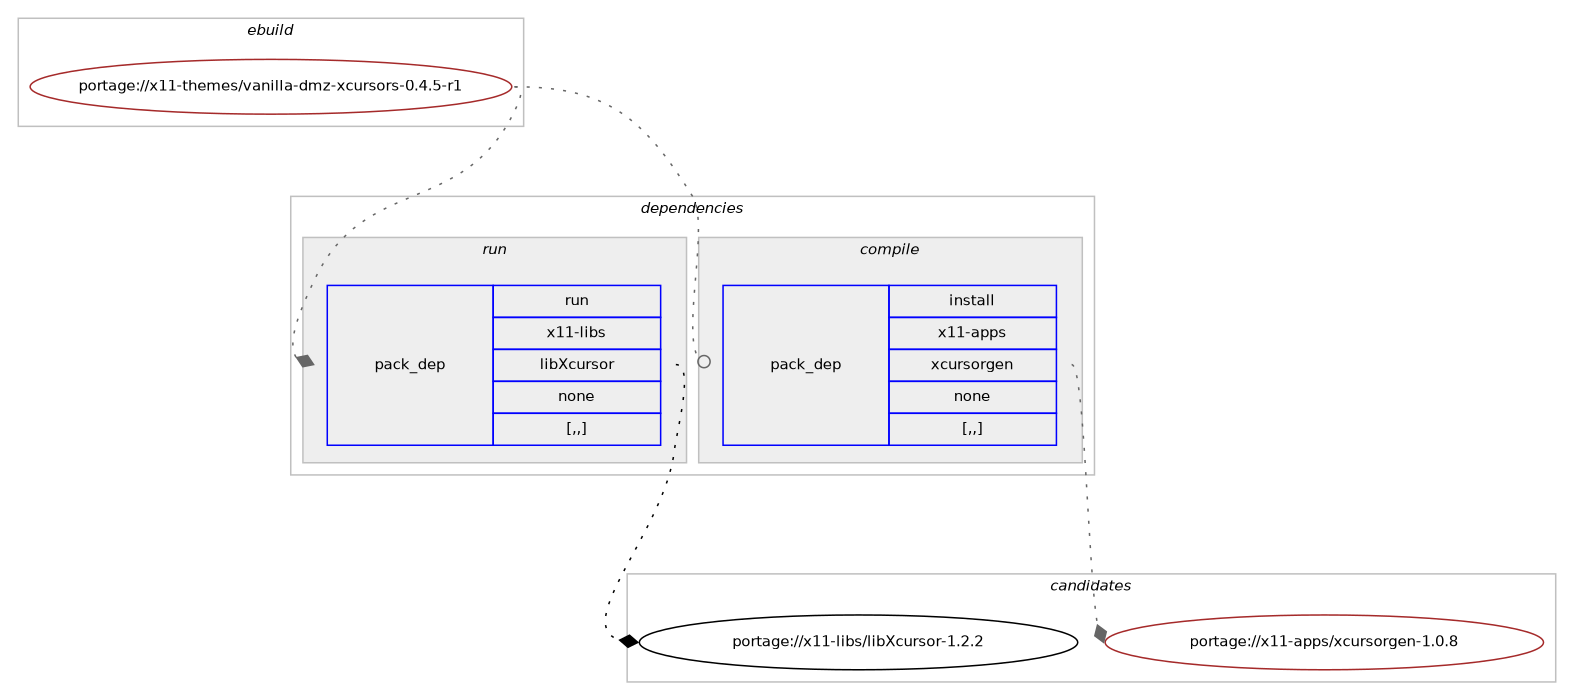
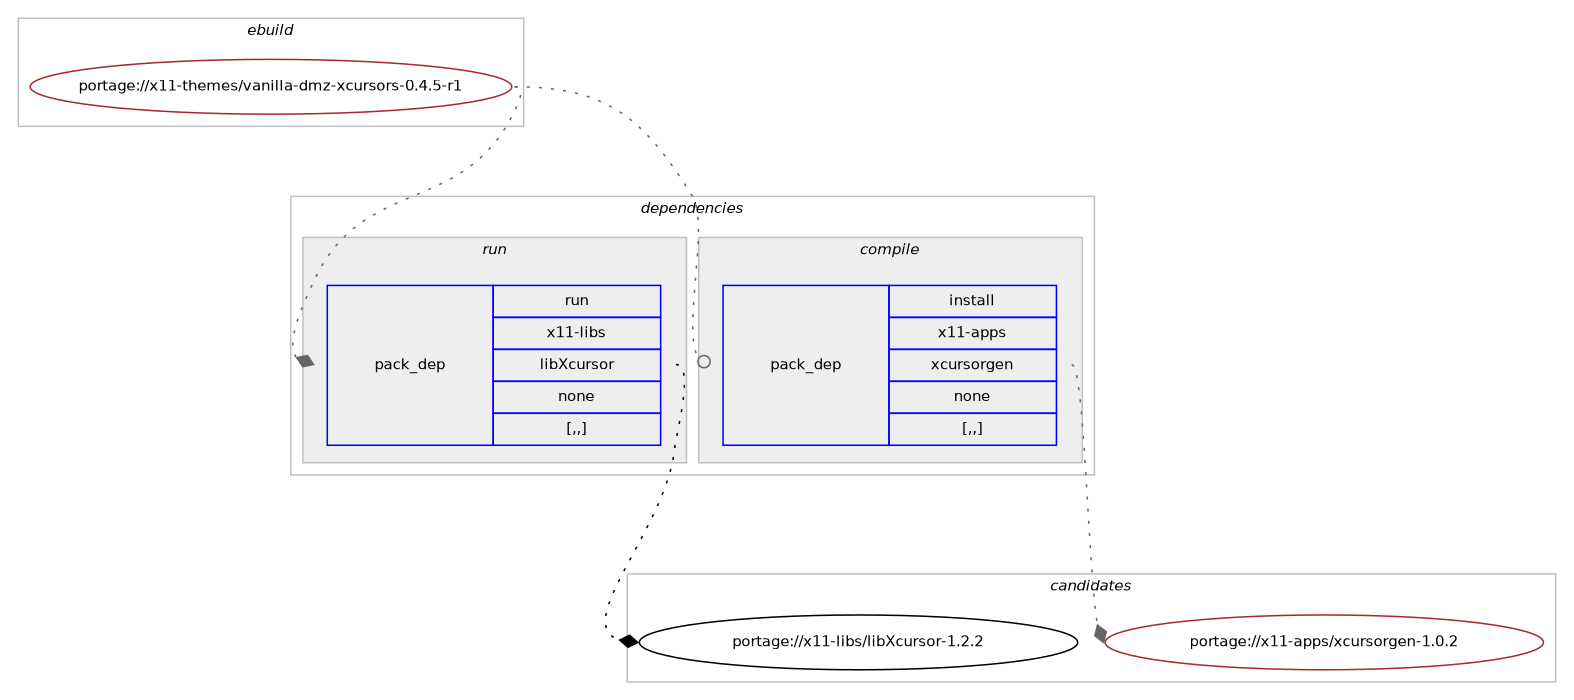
  digraph {
    compound=true
    concentrate=true
    fontname=Helvetica
    fontsize=10
    newrank=true
    rankdir=TB
    ranksep=1.5
    node [color=brown fontname=Helvetica fontsize=10]
    edge [arrowhead=diamond headport=w style=dotted tailport=e weight=20 color=gray40]
    n1 [label="portage://x11-themes/vanilla-dmz-xcursors-0.4.5-r1" width=4]
    n2 [color=blue label=<<TABLE BORDER="0" CELLBORDER="1" CELLSPACING="0" CELLPADDING="4" WIDTH="220"><TR><TD ROWSPAN="6" CELLPADDING="30">pack_dep</TD></TR><TR><TD WIDTH="110">install</TD></TR><TR><TD>x11-apps</TD></TR><TR><TD>xcursorgen</TD></TR><TR><TD>none</TD></TR><TR><TD>[,,]</TD></TR></TABLE>> shape=none]
    n3 [color=blue label=<<TABLE BORDER="0" CELLBORDER="1" CELLSPACING="0" CELLPADDING="4" WIDTH="220"><TR><TD ROWSPAN="6" CELLPADDING="30">pack_dep</TD></TR><TR><TD WIDTH="110">run</TD></TR><TR><TD>x11-libs</TD></TR><TR><TD>libXcursor</TD></TR><TR><TD>none</TD></TR><TR><TD>[,,]</TD></TR></TABLE>> shape=none]
-   n4 [label="portage://x11-apps/xcursorgen-1.0.8" width=4]
+   n4 [label="portage://x11-apps/xcursorgen-1.0.2" width=4]
    n5 [color=black label="portage://x11-libs/libXcursor-1.2.2" width=4]
    subgraph cluster_1 {
      color=gray
      label=<<i>ebuild</i>>
      n1
    }
    subgraph cluster_2 {
      color=gray
      label=<<i>dependencies</i>>
      subgraph cluster_3 {
        color=gray
        fillcolor="#eeeeee"
        label=<<i>compile</i>>
        style=filled
        subgraph sub_4 {
          color=gray
          fillcolor="#eeeeee"
          label=<<i>compile</i>>
          style=filled
          n2
        }
      }
      subgraph cluster_5 {
        color=gray
        fillcolor="#eeeeee"
        label=<<i>compile and run</i>>
        style=filled
      }
      subgraph cluster_6 {
        color=gray
        fillcolor="#eeeeee"
        label=<<i>run</i>>
        style=filled
        subgraph sub_7 {
          color=gray
          fillcolor="#eeeeee"
          label=<<i>run</i>>
          style=filled
          n3
        }
      }
    }
    subgraph cluster_8 {
      color=gray
      label=<<i>candidates</i>>
      rank=same
      subgraph sub_9 {
        color=black
        label=<<i>candidates</i>>
        nodesep=1
        rank=same
        n4
      }
      subgraph sub_10 {
        color=black
        label=<<i>candidates</i>>
        nodesep=1
        rank=same
        n5
      }
    }
    n1 -> n2 [arrowhead=odot]
    n1 -> n3
    n2 -> n4 [weight=100]
    n3 -> n5 [weight=100 color=black]
  }
